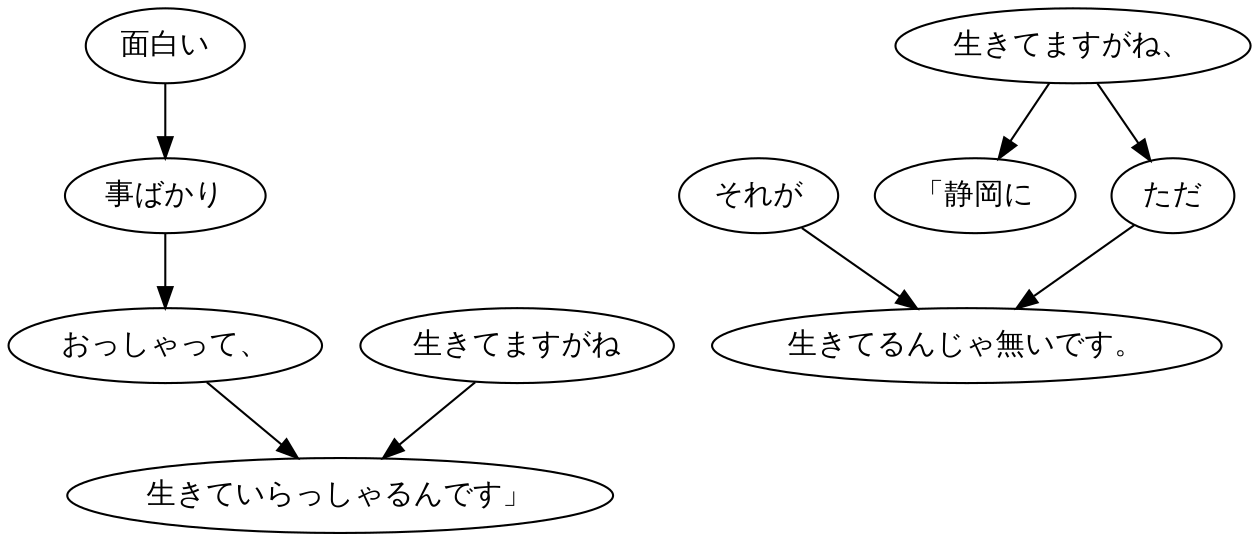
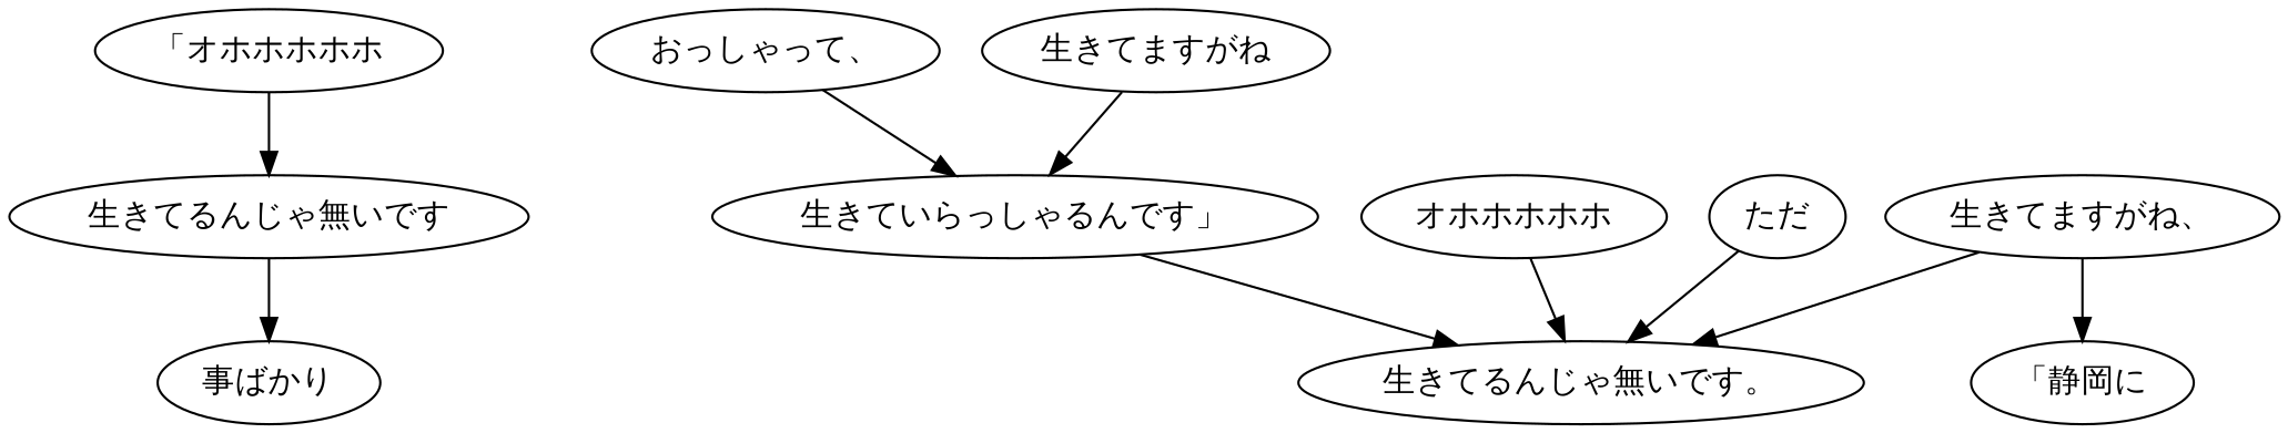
  digraph {
    fontname=Oswald
    node [fontname=Oswald]
    edge [fontname=Oswald]
-   n2 [label="面白い"]
+   n1 [label="「オホホホホホ"]
+   n2 [label="生きてるんじゃ無いです"]
    n3 [label="事ばかり"]
    n4 [label="おっしゃって、"]
    n5 [label="生きていらっしゃるんです」"]
    n6 [label="生きてるんじゃ無いです。"]
    n7 [label="生きてますがね"]
    n8 [label="「静岡に"]
    n9 [label="生きてますがね、"]
-   n10 [label="それが"]
+   n10 [label="オホホホホホ"]
    n11 [label="ただ"]
+   n1 -> n2
    n2 -> n3
-   n3 -> n4
    n4 -> n5
+   n5 -> n6
    n7 -> n5
-   n9 -> n11
+   n9 -> n6
    n9 -> n8
    n10 -> n6
    n11 -> n6
  }
